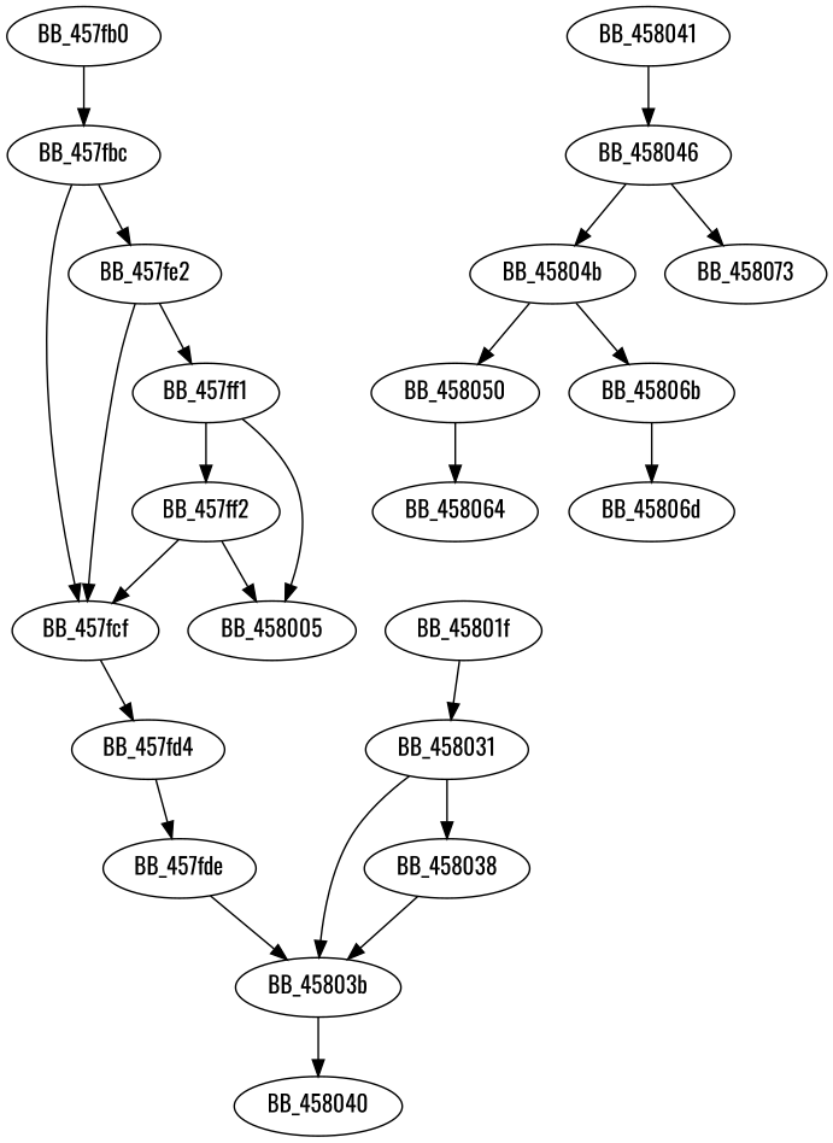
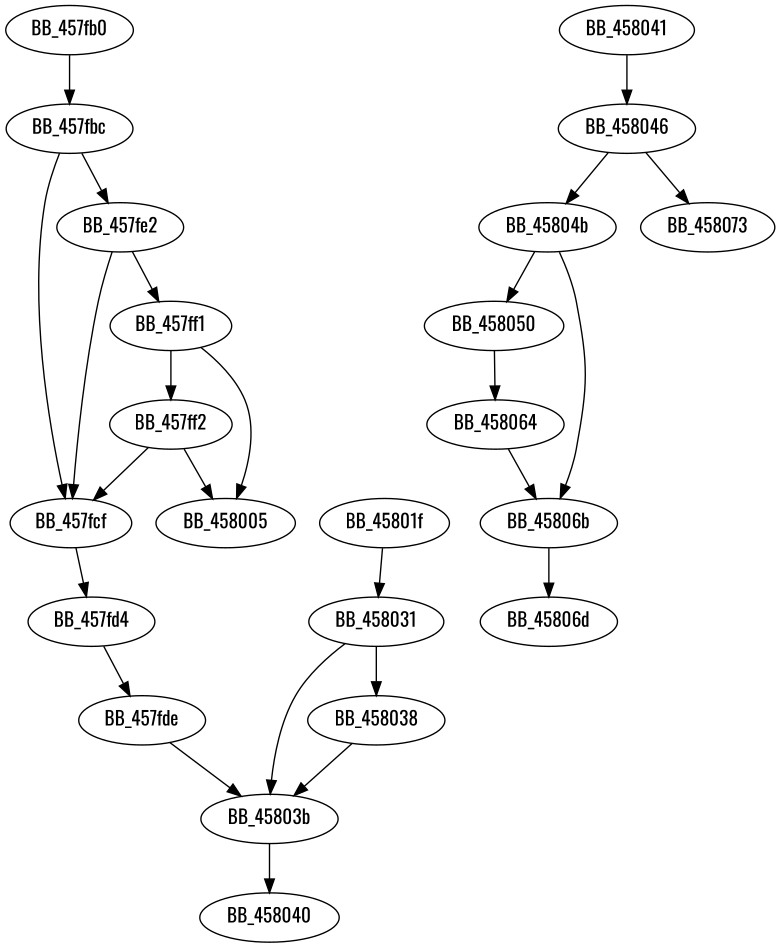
  digraph {
    fontname=Oswald
    node [fontname=Oswald]
    edge [fontname=Oswald]
    BB_457fb0
    BB_457fbc
    BB_457fcf
    BB_457fe2
    BB_457fd4
    BB_457ff1
    BB_457fde
    n8 [label=BB_457ff2]
    BB_458005
    BB_45803b
    BB_458040
    BB_45801f
    BB_458031
    BB_458038
    BB_458041
    BB_458046
    BB_45804b
    BB_458073
    BB_458050
    BB_45806b
    BB_458064
    BB_45806d
    BB_457fb0 -> BB_457fbc
    BB_457fbc -> BB_457fcf
    BB_457fbc -> BB_457fe2
    BB_457fcf -> BB_457fd4
    BB_457fe2 -> BB_457fcf
    BB_457fe2 -> BB_457ff1
    BB_457fd4 -> BB_457fde
    BB_457ff1 -> n8
    BB_457ff1 -> BB_458005
    BB_457fde -> BB_45803b
    n8 -> BB_457fcf
    n8 -> BB_458005
    BB_45803b -> BB_458040
    BB_45801f -> BB_458031
    BB_458031 -> BB_45803b
    BB_458031 -> BB_458038
    BB_458038 -> BB_45803b
    BB_458041 -> BB_458046
    BB_458046 -> BB_45804b
    BB_458046 -> BB_458073
    BB_45804b -> BB_458050
    BB_45804b -> BB_45806b
    BB_458050 -> BB_458064
    BB_45806b -> BB_45806d
+   BB_458064 -> BB_45806b
  }
